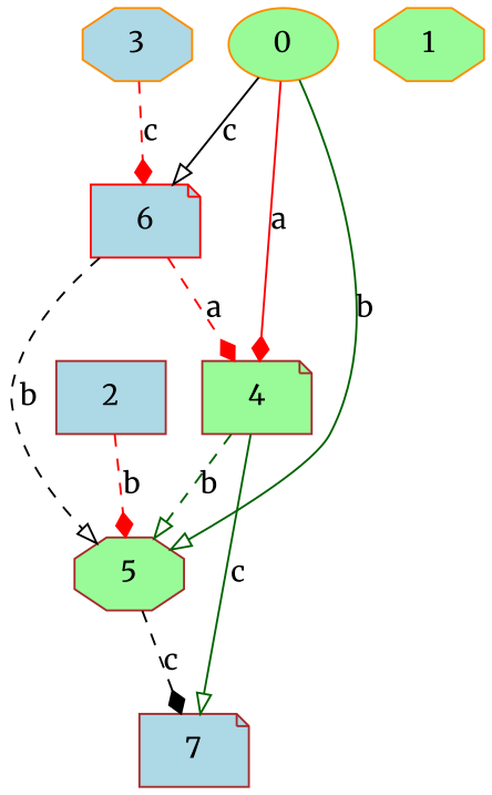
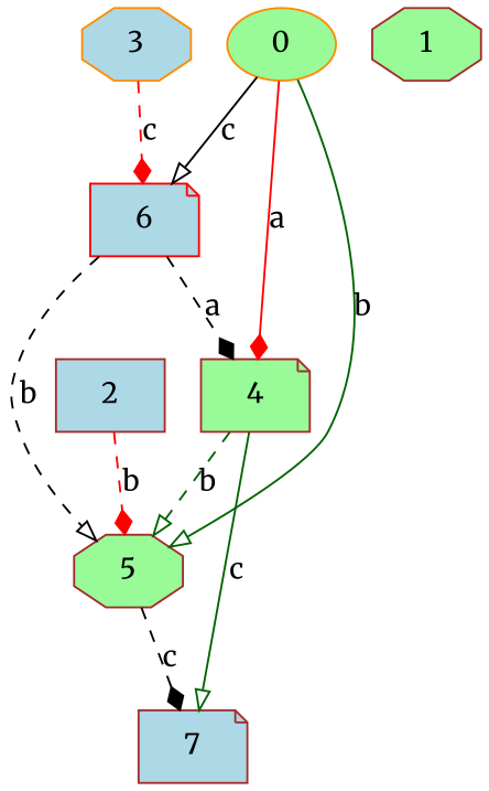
  strict digraph {
    fontname=Merriweather
    node [color=brown fillcolor=lightblue fontname=Merriweather shape=octagon style=filled]
    edge [arrowhead=diamond color=black fontname=Merriweather style=dashed]
    2 [shape=box]
    5 [fillcolor=palegreen]
    7 [shape=note]
    3 [color=darkorange]
    6 [color=red shape=note]
    4 [fillcolor=palegreen shape=note]
    0 [color=darkorange fillcolor=palegreen shape=ellipse]
-   1 [color=darkorange fillcolor=palegreen]
+   1 [fillcolor=palegreen]
    2 -> 5 [color=red label=b]
    5 -> 7 [label=c]
    3 -> 6 [color=red label=c]
    6 -> 5 [arrowhead=onormal label=b]
-   6 -> 4 [color=red label=a]
+   6 -> 4 [label=a]
    4 -> 5 [arrowhead=onormal color=darkgreen label=b]
    4 -> 7 [arrowhead=onormal color=darkgreen label=c style=solid]
    0 -> 5 [arrowhead=onormal color=darkgreen label=b style=solid]
    0 -> 6 [arrowhead=onormal label=c style=solid]
    0 -> 4 [color=red label=a style=solid]
  }
